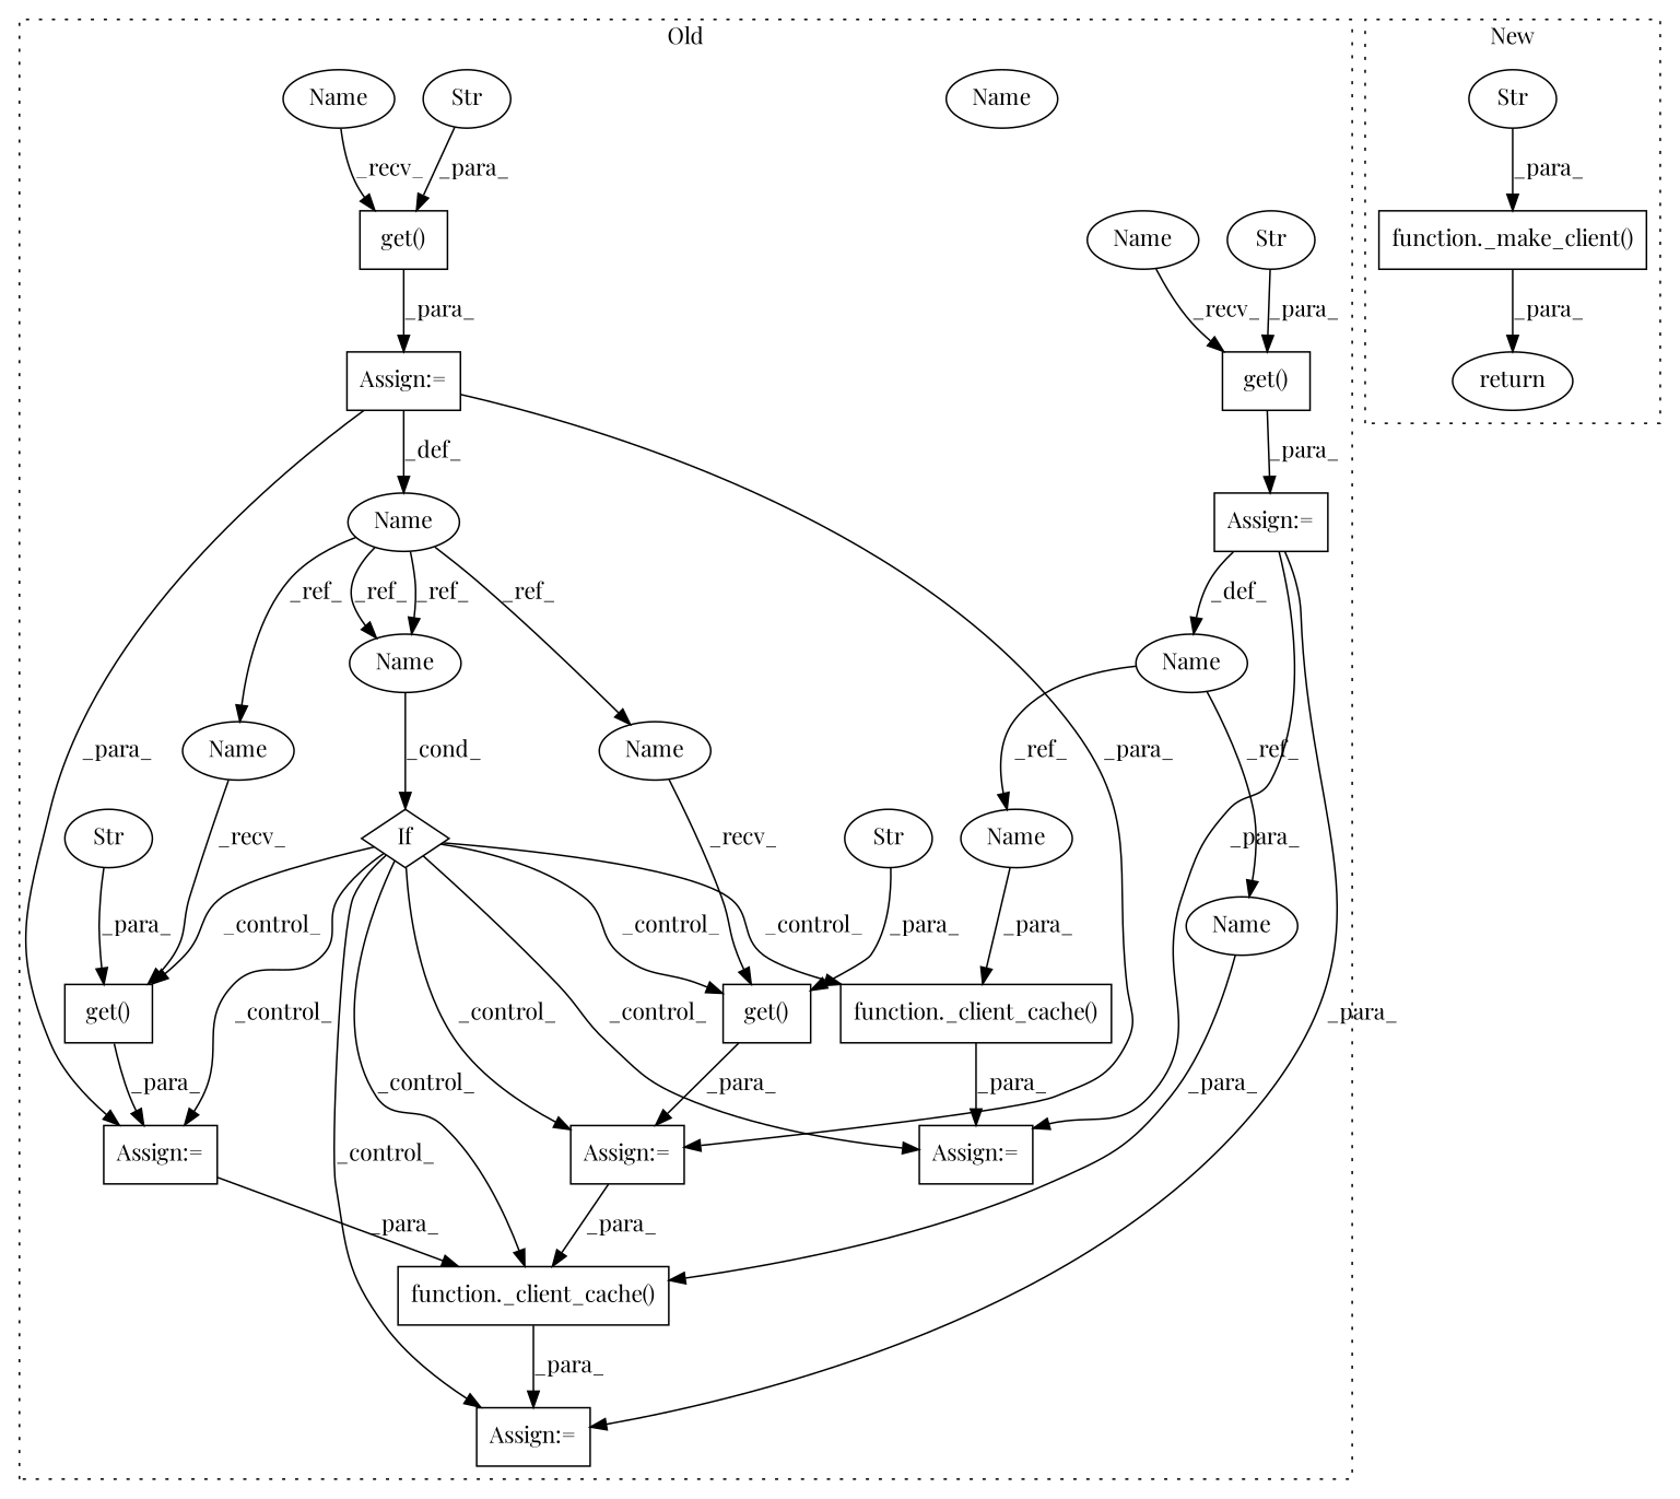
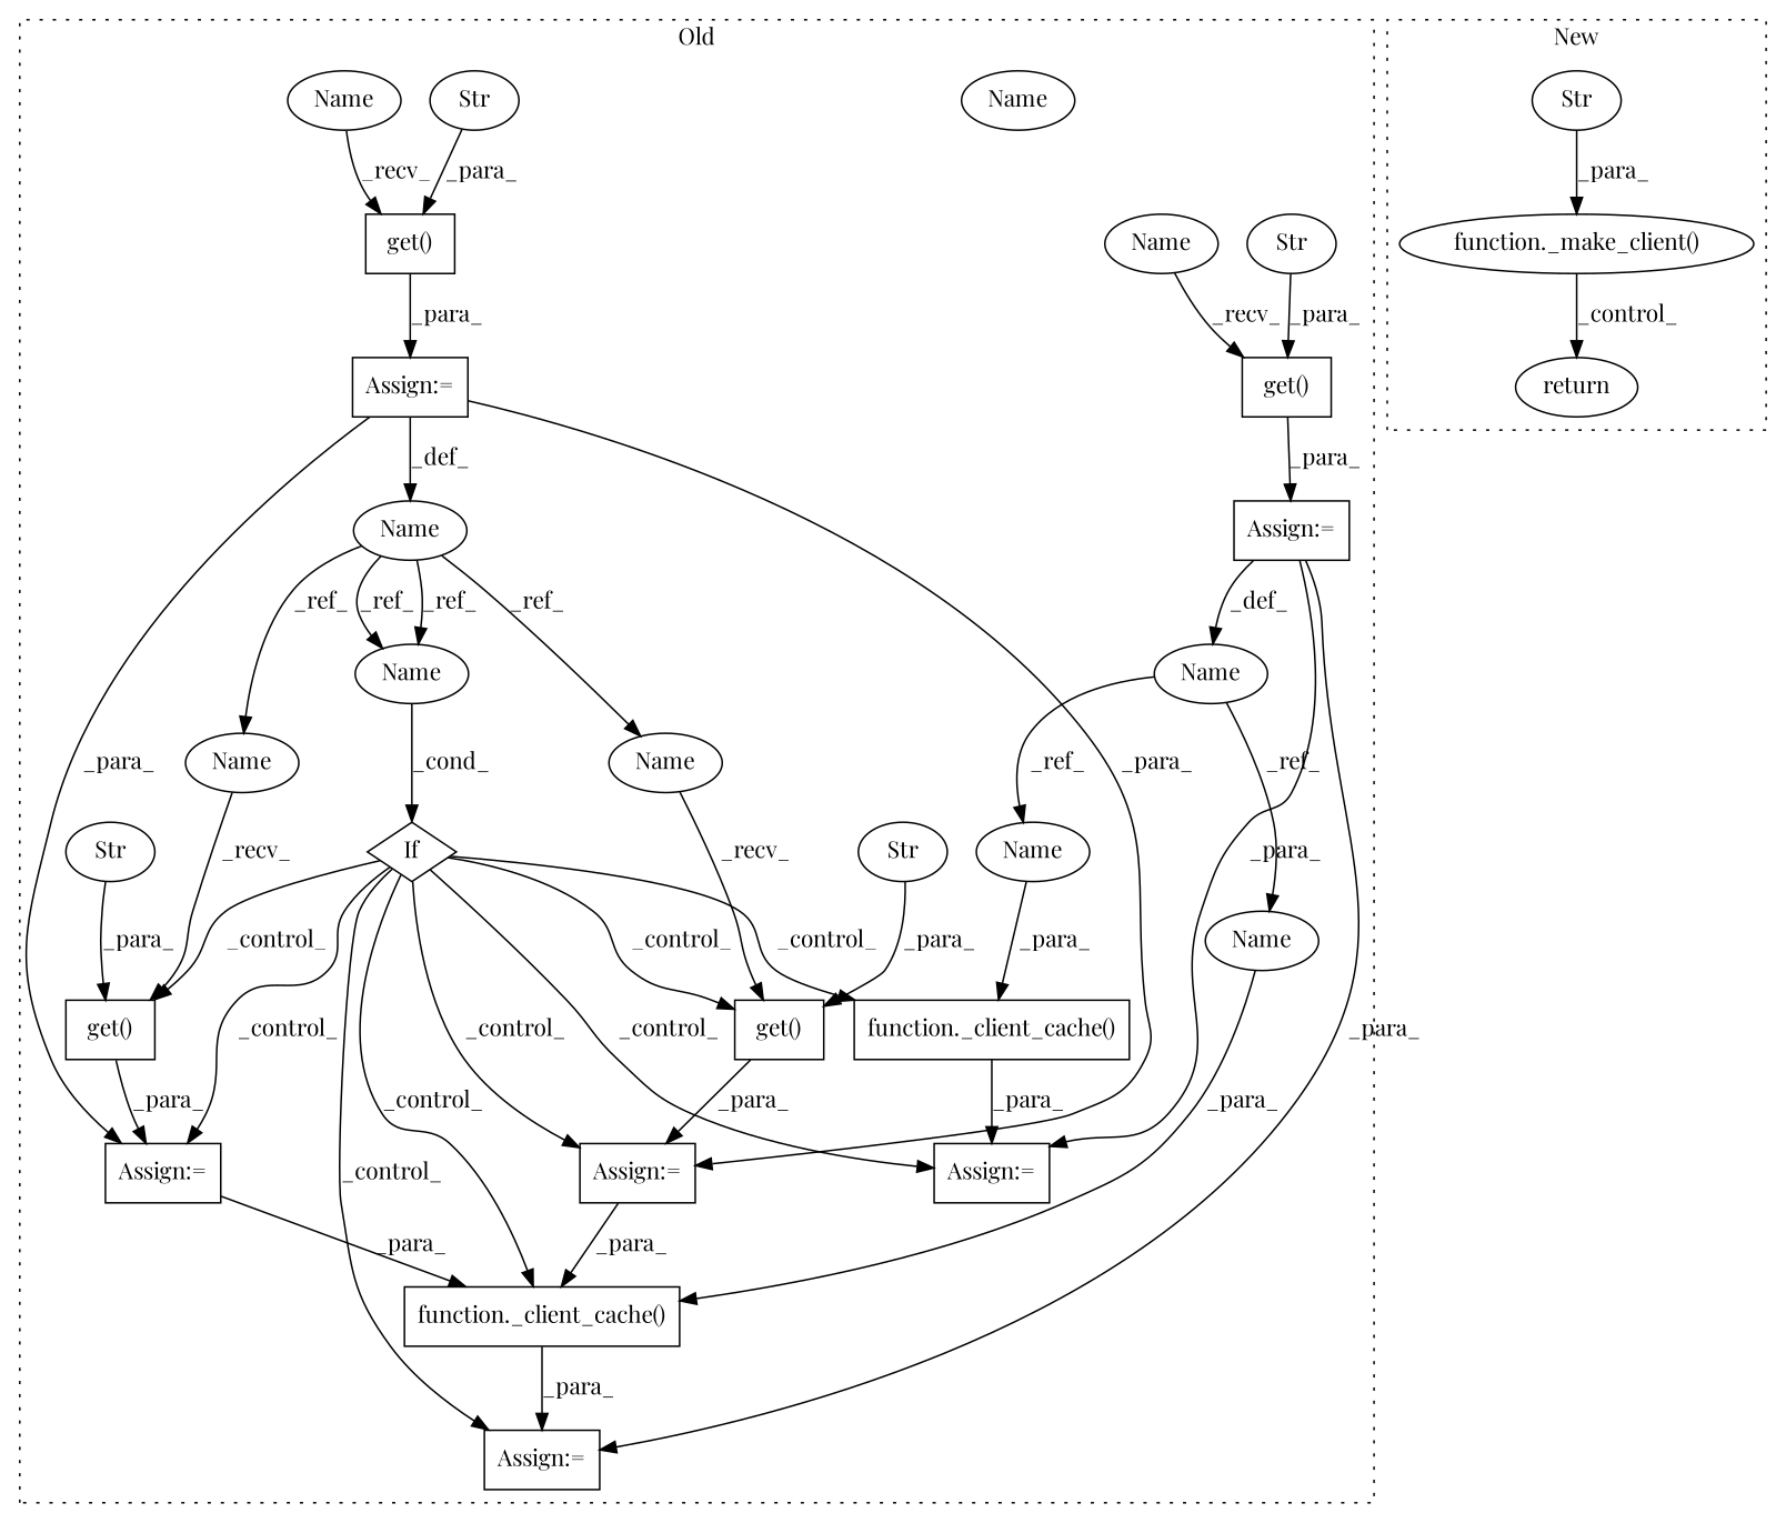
  digraph {
    fontname="Playfair Display"
    node [a=87 fontname="Playfair Display" l=3 s=6416 shape=ellipse]
    edge [fontname="Playfair Display"]
    n1 [a=75 l="14,1" label="function._client_cache()" s="6635,6655" shape=box]
    n2 [a=96 label=If s=6413 shape=diamond]
    n3 [l=6 label=Name s=6305]
    n4 [a=75 l="14,1" label="function._client_cache()" s="6567,6595" shape=box]
    n5 [l=11 label=Name]
    n6 [l=11 label=Name s=6348]
    n7 [a=75 l="20,1" label="get()" s="6314,6342" shape=box]
    n8 [a=75 l="20,1" label="get()" s="6362,6407" shape=box]
    n9 [a=66 l=25 label=Str s=6382]
    n10 [a=66 l=8 label=Str s=6334]
    n11 [a=75 l="16,1" label="get()" s="6442,6482" shape=box]
    n12 [a=66 l=24 label=Str s=6458]
    n13 [a=75 l="16,1" label="get()" s="6497,6537" shape=box]
    n14 [a=66 l=24 label=Str s=6513]
    n15 [a=68 label="Assign:=" s=6439 shape=box]
    n16 [a=68 label="Assign:=" s=6564 shape=box]
    n17 [a=68 label="Assign:=" s=6359 shape=box]
    n18 [a=68 label="Assign:=" s=6632 shape=box]
    n19 [a=68 label="Assign:=" s=6494 shape=box]
    n20 [a=68 label="Assign:=" s=6311 shape=box]
    n21 [l=11 label=Name]
    n22 [l=11 label=Name s=6442]
    n23 [l=11 label=Name s=6497]
    n24 [l=15 label=Name s=6314]
    n25 [l=15 label=Name s=6362]
    n26 [l=6 label=Name s=6649]
    n27 [l=6 label=Name s=6581]
    n28 [a=93 l=7 label=return s=5350]
-   n29 [a=75 l="13,1" label="function._make_client()" s="5357,5400" shape=box]
+   n29 [a=75 l="13,1" label="function._make_client()" s="5357,5400"]
    n30 [a=66 l=5 label=Str s=5387]
    subgraph cluster_1 {
      label=Old
      style=dotted
      n1
      n2
      n3
      n4
      n5
      n6
      n7
      n8
      n9
      n10
      n11
      n12
      n13
      n14
      n15
      n16
      n17
      n18
      n19
      n20
      n21
      n22
      n23
      n24
      n25
      n26
      n27
    }
    subgraph cluster_2 {
      label=New
      style=dotted
      n28
      n29
      n30
    }
    n1 -> n18 [label=_para_]
    n2 -> n1 [label=_control_]
    n2 -> n4 [label=_control_]
    n2 -> n11 [label=_control_]
    n2 -> n13 [label=_control_]
    n2 -> n15 [label=_control_]
    n2 -> n16 [label=_control_]
    n2 -> n18 [label=_control_]
    n2 -> n19 [label=_control_]
    n3 -> n26 [label=_ref_]
    n3 -> n27 [label=_ref_]
    n4 -> n16 [label=_para_]
    n6 -> n21 [label=_ref_]
    n6 -> n21 [label=_ref_]
    n6 -> n22 [label=_ref_]
    n6 -> n23 [label=_ref_]
    n7 -> n20 [label=_para_]
    n8 -> n17 [label=_para_]
    n9 -> n8 [label=_para_]
    n10 -> n7 [label=_para_]
    n11 -> n15 [label=_para_]
    n12 -> n11 [label=_para_]
    n13 -> n19 [label=_para_]
    n14 -> n13 [label=_para_]
    n15 -> n4 [label=_para_]
    n17 -> n6 [label=_def_]
    n17 -> n15 [label=_para_]
    n17 -> n19 [label=_para_]
    n19 -> n4 [label=_para_]
    n20 -> n3 [label=_def_]
    n20 -> n16 [label=_para_]
    n20 -> n18 [label=_para_]
    n21 -> n2 [label=_cond_]
    n22 -> n11 [label=_recv_]
    n23 -> n13 [label=_recv_]
    n24 -> n7 [label=_recv_]
    n25 -> n8 [label=_recv_]
    n26 -> n1 [label=_para_]
    n27 -> n4 [label=_para_]
-   n29 -> n28 [label=_para_]
+   n29 -> n28 [label=_control_]
    n30 -> n29 [label=_para_]
  }
